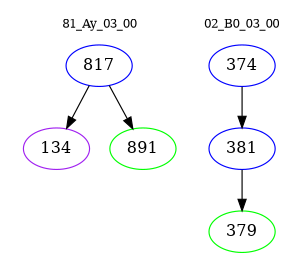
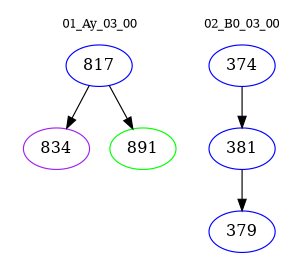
  digraph {
    node [color=blue]
    edge [color=black]
    n1 [label=817]
-   n2 [color=purple label=134]
+   n2 [color=purple label=834]
    n3 [color=green label=891]
    n4 [label=374]
    n5 [label=381]
-   n6 [color=green label=379]
+   n6 [label=379]
    subgraph cluster_1 {
      color=white
      fontsize=10
-     label="81_Ay_03_00"
+     label="01_Ay_03_00"
      n1
      n2
      n3
    }
    subgraph cluster_2 {
      color=white
      fontsize=10
      label="02_B0_03_00"
      n4
      n5
      n6
    }
    n1 -> n2
    n1 -> n3
    n4 -> n5
    n5 -> n6
  }
